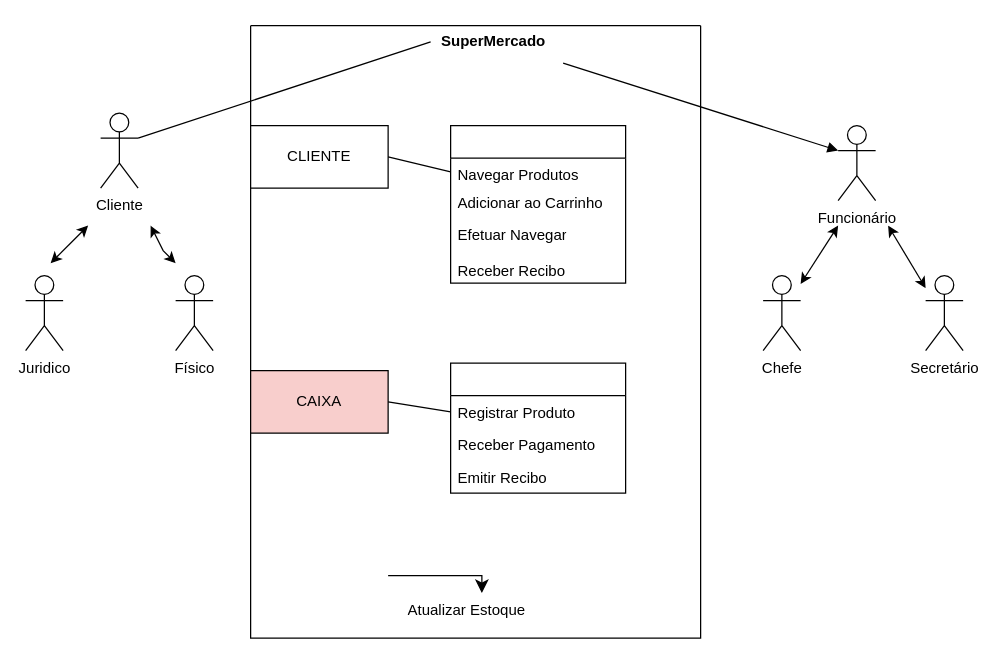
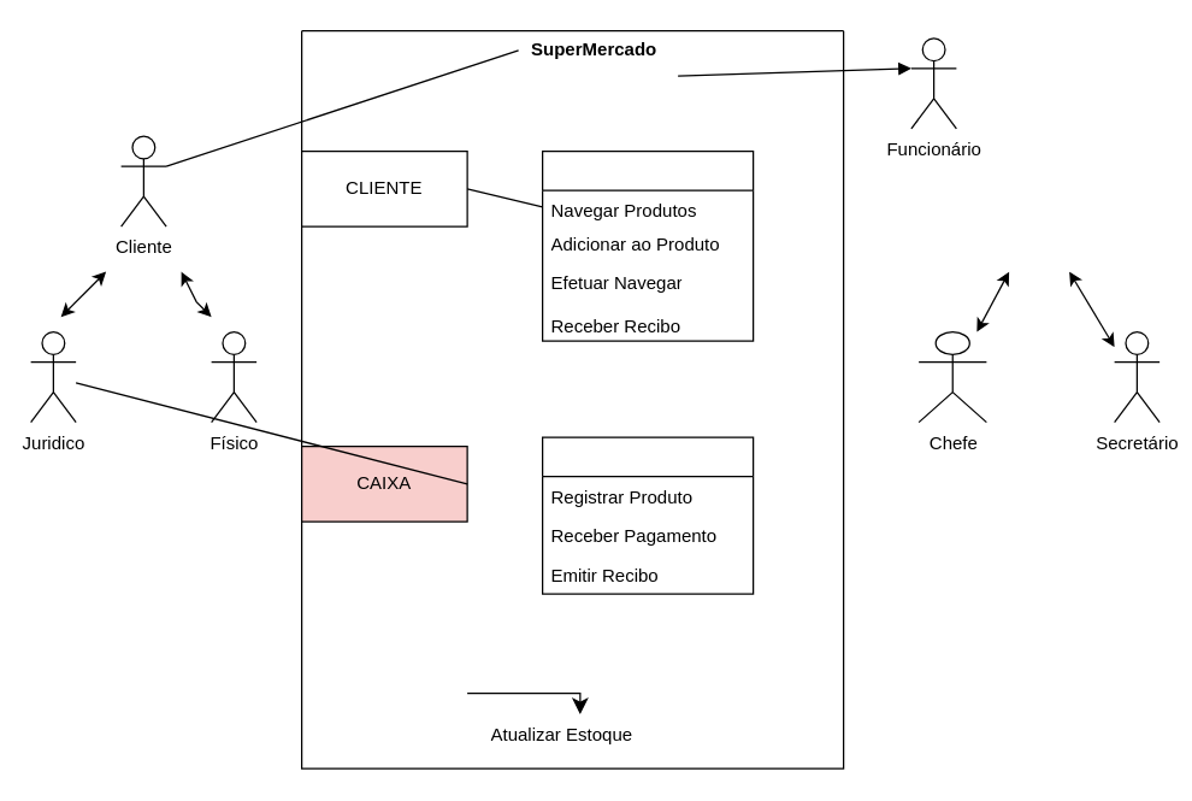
  <mxCell id="0" />
  <mxCell id="1" parent="0" />
  <mxCell id="2" value="Cliente" style="shape=umlActor;verticalLabelPosition=bottom;verticalAlign=top;html=1;" vertex="1" parent="1"><mxGeometry x="80" y="90" width="30" height="60" as="geometry" /></mxCell>
- <mxCell id="3" value="Funcionário" style="shape=umlActor;verticalLabelPosition=bottom;verticalAlign=top;html=1;" vertex="1" parent="1"><mxGeometry x="670" y="100" width="30" height="60" as="geometry" /></mxCell>
- <mxCell id="4" value="Chefe" style="shape=umlActor;verticalLabelPosition=bottom;verticalAlign=top;html=1;" vertex="1" parent="1"><mxGeometry x="610" y="220" width="30" height="60" as="geometry" /></mxCell>
+ <mxCell id="3" value="Funcionário" style="shape=umlActor;verticalLabelPosition=bottom;verticalAlign=top;html=1;" vertex="1" parent="1"><mxGeometry x="605" y="25" width="30" height="60" as="geometry" /></mxCell>
+ <mxCell id="4" value="Chefe" style="shape=umlActor;verticalLabelPosition=bottom;verticalAlign=top;html=1;" vertex="1" parent="1"><mxGeometry x="610" y="220" width="45" height="60" as="geometry" /></mxCell>
  <mxCell id="5" value="Secretário" style="shape=umlActor;verticalLabelPosition=bottom;verticalAlign=top;html=1;" vertex="1" parent="1"><mxGeometry x="740" y="220" width="30" height="60" as="geometry" /></mxCell>
  <mxCell id="6" value="Físico" style="shape=umlActor;verticalLabelPosition=bottom;verticalAlign=top;html=1;" vertex="1" parent="1"><mxGeometry x="140" y="220" width="30" height="60" as="geometry" /></mxCell>
  <mxCell id="7" value="" style="endArrow=classic;startArrow=classic;html=1;rounded=0;" edge="1" parent="1" source="4"><mxGeometry width="50" height="50" relative="1" as="geometry"><mxPoint x="650" y="220" as="sourcePoint" /><mxPoint x="670" y="180" as="targetPoint" /></mxGeometry></mxCell>
  <mxCell id="8" value="" style="endArrow=classic;startArrow=classic;html=1;rounded=0;" edge="1" parent="1"><mxGeometry width="50" height="50" relative="1" as="geometry"><mxPoint x="740" y="230" as="sourcePoint" /><mxPoint x="710" y="180" as="targetPoint" /></mxGeometry></mxCell>
  <mxCell id="9" value="" style="endArrow=classic;startArrow=classic;html=1;rounded=0;" edge="1" parent="1"><mxGeometry width="50" height="50" relative="1" as="geometry"><mxPoint x="40" y="210" as="sourcePoint" /><mxPoint x="70" y="180" as="targetPoint" /></mxGeometry></mxCell>
  <mxCell id="10" value="" style="endArrow=classic;startArrow=classic;html=1;rounded=0;" edge="1" parent="1"><mxGeometry width="50" height="50" relative="1" as="geometry"><mxPoint x="120" y="180" as="sourcePoint" /><mxPoint x="140" y="210" as="targetPoint" /><Array as="points"><mxPoint x="130" y="200" /></Array></mxGeometry></mxCell>
  <mxCell id="11" value="Juridico" style="shape=umlActor;verticalLabelPosition=bottom;verticalAlign=top;html=1;" vertex="1" parent="1"><mxGeometry x="20" y="220" width="30" height="60" as="geometry" /></mxCell>
  <mxCell id="12" value="" style="swimlane;startSize=0;" vertex="1" parent="1"><mxGeometry x="200" y="20" width="360" height="490" as="geometry" /></mxCell>
  <mxCell id="13" value="CLIENTE" style="html=1;whiteSpace=wrap;" vertex="1" parent="12"><mxGeometry y="80" width="110" height="50" as="geometry" /></mxCell>
  <mxCell id="14" value="CAIXA" style="html=1;whiteSpace=wrap;fillColor=#f8cecc;" vertex="1" parent="12"><mxGeometry y="276" width="110" height="50" as="geometry" /></mxCell>
  <mxCell id="15" value="" style="swimlane;fontStyle=0;childLayout=stackLayout;horizontal=1;startSize=26;fillColor=none;horizontalStack=0;resizeParent=1;resizeParentMax=0;resizeLast=0;collapsible=1;marginBottom=0;whiteSpace=wrap;html=1;" vertex="1" parent="12"><mxGeometry x="160" y="80" width="140" height="126" as="geometry" /></mxCell>
  <mxCell id="16" value="Navegar Produtos" style="text;strokeColor=none;fillColor=none;align=left;verticalAlign=top;spacingLeft=4;spacingRight=4;overflow=hidden;rotatable=0;points=[[0,0.5],[1,0.5]];portConstraint=eastwest;whiteSpace=wrap;html=1;" vertex="1" parent="15"><mxGeometry y="26" width="140" height="22" as="geometry" /></mxCell>
- <mxCell id="17" value="Adicionar ao Carrinho" style="text;strokeColor=none;fillColor=none;align=left;verticalAlign=top;spacingLeft=4;spacingRight=4;overflow=hidden;rotatable=0;points=[[0,0.5],[1,0.5]];portConstraint=eastwest;whiteSpace=wrap;html=1;" vertex="1" parent="15"><mxGeometry y="48" width="140" height="26" as="geometry" /></mxCell>
+ <mxCell id="17" value="Adicionar ao Produto" style="text;strokeColor=none;fillColor=none;align=left;verticalAlign=top;spacingLeft=4;spacingRight=4;overflow=hidden;rotatable=0;points=[[0,0.5],[1,0.5]];portConstraint=eastwest;whiteSpace=wrap;html=1;" vertex="1" parent="15"><mxGeometry y="48" width="140" height="26" as="geometry" /></mxCell>
  <mxCell id="18" value="Efetuar Navegar&lt;div&gt;&lt;br&gt;&lt;/div&gt;&lt;div&gt;Receber Recibo&lt;/div&gt;" style="text;strokeColor=none;fillColor=none;align=left;verticalAlign=top;spacingLeft=4;spacingRight=4;overflow=hidden;rotatable=0;points=[[0,0.5],[1,0.5]];portConstraint=eastwest;whiteSpace=wrap;html=1;" vertex="1" parent="15"><mxGeometry y="74" width="140" height="52" as="geometry" /></mxCell>
  <mxCell id="19" value="" style="swimlane;fontStyle=0;childLayout=stackLayout;horizontal=1;startSize=26;fillColor=none;horizontalStack=0;resizeParent=1;resizeParentMax=0;resizeLast=0;collapsible=1;marginBottom=0;whiteSpace=wrap;html=1;" vertex="1" parent="12"><mxGeometry x="160" y="270" width="140" height="104" as="geometry" /></mxCell>
  <mxCell id="20" value="Registrar Produto" style="text;strokeColor=none;fillColor=none;align=left;verticalAlign=top;spacingLeft=4;spacingRight=4;overflow=hidden;rotatable=0;points=[[0,0.5],[1,0.5]];portConstraint=eastwest;whiteSpace=wrap;html=1;" vertex="1" parent="19"><mxGeometry y="26" width="140" height="26" as="geometry" /></mxCell>
  <mxCell id="21" value="Receber Pagamento" style="text;strokeColor=none;fillColor=none;align=left;verticalAlign=top;spacingLeft=4;spacingRight=4;overflow=hidden;rotatable=0;points=[[0,0.5],[1,0.5]];portConstraint=eastwest;whiteSpace=wrap;html=1;" vertex="1" parent="19"><mxGeometry y="52" width="140" height="26" as="geometry" /></mxCell>
  <mxCell id="22" value="Emitir Recibo" style="text;strokeColor=none;fillColor=none;align=left;verticalAlign=top;spacingLeft=4;spacingRight=4;overflow=hidden;rotatable=0;points=[[0,0.5],[1,0.5]];portConstraint=eastwest;whiteSpace=wrap;html=1;" vertex="1" parent="19"><mxGeometry y="78" width="140" height="26" as="geometry" /></mxCell>
  <mxCell id="23" value="SuperMercado" style="text;align=center;fontStyle=1;verticalAlign=middle;spacingLeft=3;spacingRight=3;strokeColor=none;rotatable=0;points=[[0,0.5],[1,0.5]];portConstraint=eastwest;html=1;" vertex="1" parent="12"><mxGeometry x="144" width="100" height="26" as="geometry" /></mxCell>
  <mxCell id="24" value="Atualizar Estoque" style="text;strokeColor=none;fillColor=none;align=left;verticalAlign=top;spacingLeft=4;spacingRight=4;overflow=hidden;rotatable=0;points=[[0,0.5],[1,0.5]];portConstraint=eastwest;whiteSpace=wrap;html=1;" vertex="1" parent="12"><mxGeometry x="120" y="454" width="130" height="26" as="geometry" /></mxCell>
  <mxCell id="25" value="" style="edgeStyle=segmentEdgeStyle;endArrow=classic;html=1;curved=0;rounded=0;endSize=8;startSize=8;" edge="1" parent="12" target="24"><mxGeometry width="50" height="50" relative="1" as="geometry"><mxPoint x="110" y="440" as="sourcePoint" /><mxPoint x="160" y="390" as="targetPoint" /></mxGeometry></mxCell>
  <mxCell id="26" value="" style="endArrow=none;html=1;rounded=0;exitX=1;exitY=0.5;exitDx=0;exitDy=0;entryX=0;entryY=0.5;entryDx=0;entryDy=0;" edge="1" parent="12" source="13" target="16"><mxGeometry width="50" height="50" relative="1" as="geometry"><mxPoint x="110" y="150" as="sourcePoint" /><mxPoint x="160" y="100" as="targetPoint" /></mxGeometry></mxCell>
- <mxCell id="27" value="" style="endArrow=none;html=1;rounded=0;exitX=1;exitY=0.5;exitDx=0;exitDy=0;entryX=0;entryY=0.5;entryDx=0;entryDy=0;" edge="1" parent="12" source="14" target="20"><mxGeometry width="50" height="50" relative="1" as="geometry"><mxPoint x="100" y="360" as="sourcePoint" /><mxPoint x="150" y="310" as="targetPoint" /></mxGeometry></mxCell>
+ <mxCell id="27" value="" style="endArrow=none;html=1;rounded=0;exitX=1;exitY=0.5;exitDx=0;exitDy=0;" edge="1" parent="12" source="14" target="11"><mxGeometry width="50" height="50" relative="1" as="geometry"><mxPoint x="100" y="360" as="sourcePoint" /><mxPoint x="150" y="310" as="targetPoint" /></mxGeometry></mxCell>
  <mxCell id="28" value="" style="endArrow=none;html=1;rounded=0;entryX=0;entryY=0.5;entryDx=0;entryDy=0;" edge="1" parent="1" target="23"><mxGeometry width="50" height="50" relative="1" as="geometry"><mxPoint x="110" y="110" as="sourcePoint" /><mxPoint x="160" y="60" as="targetPoint" /></mxGeometry></mxCell>
  <mxCell id="29" value="" style="endArrow=block;html=1;rounded=0;exitX=1.06;exitY=1.154;exitDx=0;exitDy=0;exitPerimeter=0;entryX=0;entryY=0.333;entryDx=0;entryDy=0;entryPerimeter=0;" edge="1" parent="1" source="23" target="3"><mxGeometry width="50" height="50" relative="1" as="geometry"><mxPoint x="600" y="150" as="sourcePoint" /><mxPoint x="650" y="100" as="targetPoint" /></mxGeometry></mxCell>
